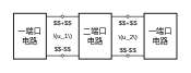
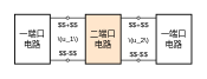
  <mxCell id="0" />
  <mxCell id="1" parent="0" />
  <mxCell id="2" value="\(u_2\)" style="text;html=1;resizable=1;autosize=1;align=center;verticalAlign=middle;points=[];fillColor=none;strokeColor=none;rounded=0;comic=0;movable=1;rotatable=1;deletable=1;editable=1;connectable=0;fontSize=10;" parent="1" vertex="1"><mxGeometry x="185" y="46" width="20" height="20" as="geometry" /></mxCell>
  <mxCell id="3" value="" style="endArrow=none;html=1;rounded=0;fontSize=10;startSize=4;endSize=4;" parent="1" edge="1"><mxGeometry width="50" height="50" relative="1" as="geometry"><mxPoint x="70" y="25" as="sourcePoint" /><mxPoint x="93" y="25" as="targetPoint" /></mxGeometry></mxCell>
  <mxCell id="4" value="" style="endArrow=oval;html=1;rounded=0;fontSize=10;startSize=4;endSize=4;endFill=0;" parent="1" edge="1"><mxGeometry width="50" height="50" relative="1" as="geometry"><mxPoint x="120" y="25" as="sourcePoint" /><mxPoint x="95" y="25" as="targetPoint" /></mxGeometry></mxCell>
  <mxCell id="5" value="" style="endArrow=oval;html=1;rounded=0;fontSize=10;startSize=4;endSize=4;endFill=0;" parent="1" edge="1"><mxGeometry width="50" height="50" relative="1" as="geometry"><mxPoint x="120" y="85" as="sourcePoint" /><mxPoint x="95" y="85" as="targetPoint" /></mxGeometry></mxCell>
  <mxCell id="6" value="$$+$$" style="text;html=1;resizable=1;autosize=1;align=center;verticalAlign=middle;points=[];fillColor=none;strokeColor=none;rounded=0;movable=1;rotatable=1;deletable=1;editable=1;connectable=0;fontSize=10;" parent="1" vertex="1"><mxGeometry x="87" y="28" width="15" height="12" as="geometry" /></mxCell>
  <mxCell id="7" value="$$-$$" style="text;resizable=1;autosize=1;align=center;verticalAlign=middle;points=[];fillColor=none;strokeColor=none;rounded=0;html=1;imageAspect=1;noLabel=0;recursiveResize=1;expand=1;editable=1;movable=1;rotatable=1;deletable=1;connectable=0;comic=0;fontSize=10;" parent="1" vertex="1"><mxGeometry x="87" y="70" width="15" height="9" as="geometry" /></mxCell>
  <mxCell id="8" value="\(u_1\)" style="text;html=1;resizable=1;autosize=1;align=center;verticalAlign=middle;points=[];fillColor=none;strokeColor=none;rounded=0;comic=0;movable=1;rotatable=1;deletable=1;editable=1;connectable=0;fontSize=10;" parent="1" vertex="1"><mxGeometry x="85" y="45" width="20" height="20" as="geometry" /></mxCell>
- <mxCell id="9" value="二端口&lt;br&gt;电路" style="rounded=0;whiteSpace=wrap;html=1;strokeWidth=1.5;connectable=0;" parent="1" vertex="1"><mxGeometry x="120" y="20" width="50" height="70" as="geometry" /></mxCell>
+ <mxCell id="9" value="二端口&lt;br&gt;电路" style="rounded=0;whiteSpace=wrap;html=1;strokeWidth=1.5;connectable=0;fillColor=#ffe6cc;" parent="1" vertex="1"><mxGeometry x="120" y="20" width="50" height="70" as="geometry" /></mxCell>
  <mxCell id="10" value="" style="endArrow=none;html=1;rounded=0;" parent="1" edge="1"><mxGeometry width="50" height="50" relative="1" as="geometry"><mxPoint x="70" y="85" as="sourcePoint" /><mxPoint x="93" y="85" as="targetPoint" /></mxGeometry></mxCell>
  <mxCell id="11" value="" style="endArrow=oval;html=1;rounded=0;fontSize=10;startSize=4;endSize=4;endFill=0;" parent="1" edge="1"><mxGeometry width="50" height="50" relative="1" as="geometry"><mxPoint x="170" y="25" as="sourcePoint" /><mxPoint x="195" y="25" as="targetPoint" /></mxGeometry></mxCell>
  <mxCell id="12" value="" style="endArrow=oval;html=1;rounded=0;fontSize=10;startSize=4;endSize=4;endFill=0;" parent="1" edge="1"><mxGeometry width="50" height="50" relative="1" as="geometry"><mxPoint x="170" y="85" as="sourcePoint" /><mxPoint x="195" y="85" as="targetPoint" /></mxGeometry></mxCell>
  <mxCell id="13" value="$$+$$" style="text;html=1;resizable=1;autosize=1;align=center;verticalAlign=middle;points=[];fillColor=none;strokeColor=none;rounded=0;movable=1;rotatable=1;deletable=1;editable=1;connectable=0;fontSize=10;" parent="1" vertex="1"><mxGeometry x="187" y="29" width="15" height="12" as="geometry" /></mxCell>
  <mxCell id="14" value="$$-$$" style="text;resizable=1;autosize=1;align=center;verticalAlign=middle;points=[];fillColor=none;strokeColor=none;rounded=0;html=1;imageAspect=1;noLabel=0;recursiveResize=1;expand=1;editable=1;movable=1;rotatable=1;deletable=1;connectable=0;comic=0;fontSize=10;" parent="1" vertex="1"><mxGeometry x="187" y="71" width="15" height="9" as="geometry" /></mxCell>
  <mxCell id="15" value="" style="endArrow=none;html=1;rounded=0;startSize=4;endSize=2;jumpSize=6;" parent="1" edge="1"><mxGeometry width="50" height="50" relative="1" as="geometry"><mxPoint x="197" y="25" as="sourcePoint" /><mxPoint x="220" y="25" as="targetPoint" /></mxGeometry></mxCell>
  <mxCell id="16" value="" style="endArrow=none;html=1;rounded=0;startSize=4;endSize=2;jumpSize=6;" parent="1" edge="1"><mxGeometry width="50" height="50" relative="1" as="geometry"><mxPoint x="197" y="85" as="sourcePoint" /><mxPoint x="220" y="85" as="targetPoint" /></mxGeometry></mxCell>
  <mxCell id="17" value="一端口&lt;br&gt;电路" style="rounded=0;whiteSpace=wrap;html=1;strokeWidth=1.5;connectable=0;" vertex="1" parent="1"><mxGeometry x="20" y="20" width="50" height="70" as="geometry" /></mxCell>
  <mxCell id="18" value="一端口&lt;br&gt;电路" style="rounded=0;whiteSpace=wrap;html=1;strokeWidth=1.5;connectable=0;" vertex="1" parent="1"><mxGeometry x="220" y="20" width="50" height="70" as="geometry" /></mxCell>
